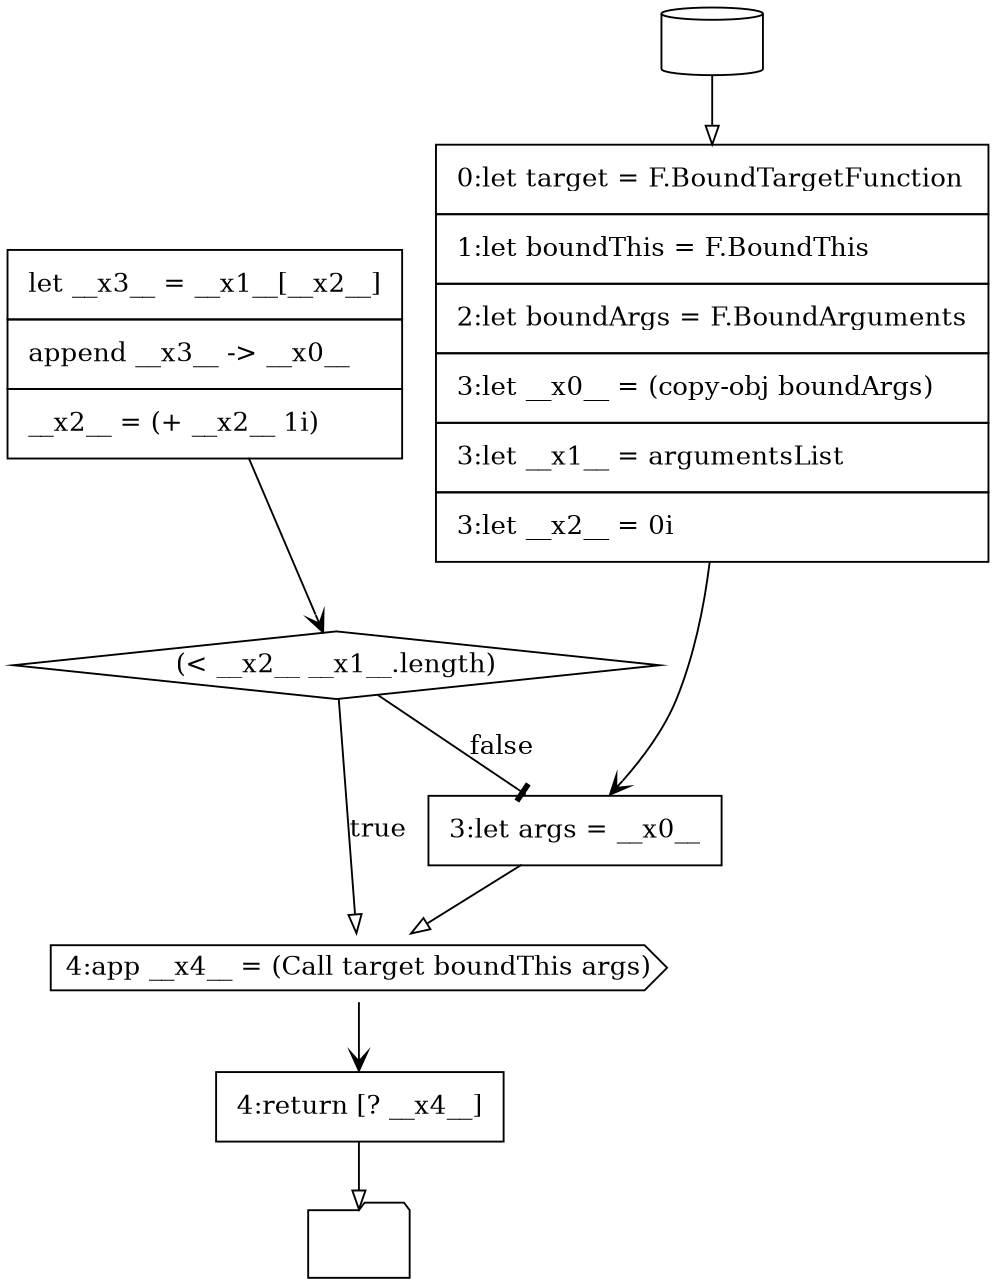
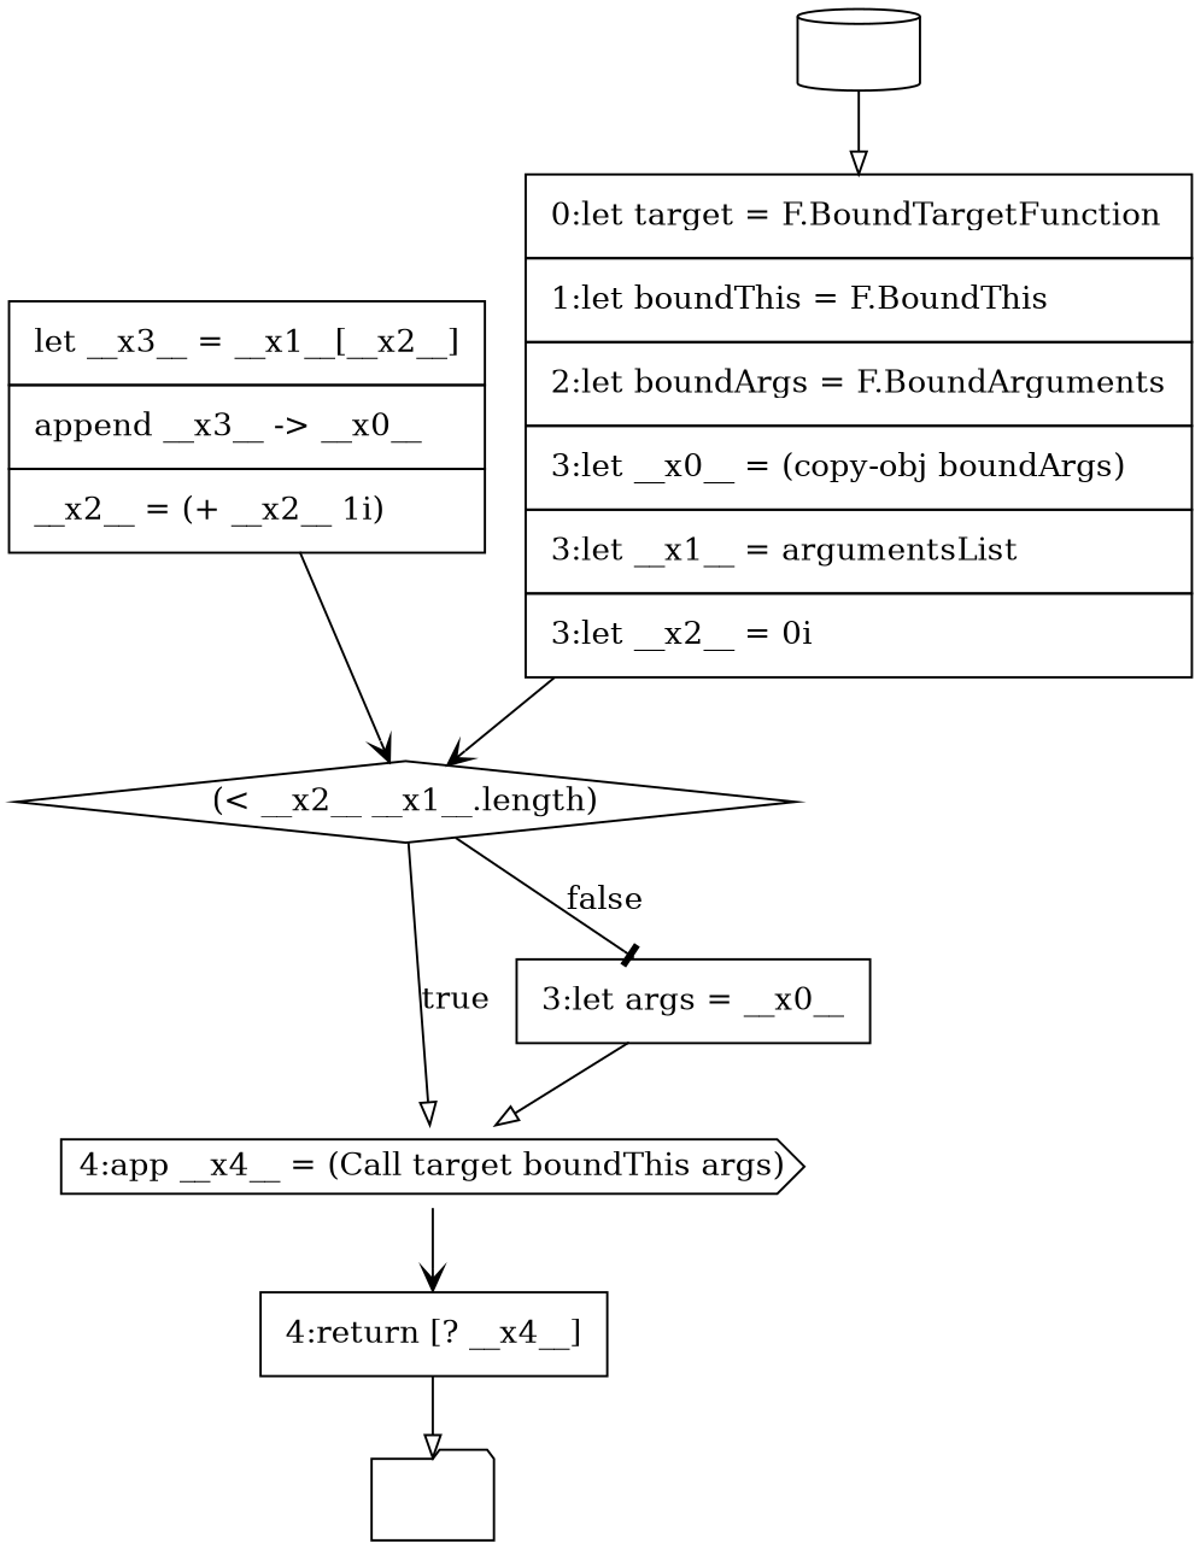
  digraph {
    node [color=black fillcolor=white shape=none style=filled]
    edge [arrowhead=onormal color=black]
    n1 [label=<<font color="black">     <table border="0" cellborder="1" cellspacing="0" cellpadding="10">       <tr><td align="left">let __x3__ = __x1__[__x2__]</td></tr>       <tr><td align="left">append __x3__ -&gt; __x0__</td></tr>       <tr><td align="left">__x2__ = (+ __x2__ 1i)</td></tr>     </table>   </font>> margin=0]
    n2 [label=<<font color="black">(&lt; __x2__ __x1__.length)</font>> shape=diamond]
    n3 [label=<<font color="black">     <table border="0" cellborder="1" cellspacing="0" cellpadding="10">       <tr><td align="left">3:let args = __x0__</td></tr>     </table>   </font>> margin=0]
    n4 [label=<<font color="black">4:app __x4__ = (Call target boundThis args)</font>> shape=cds]
    n5 [label=<<font color="black">     <table border="0" cellborder="1" cellspacing="0" cellpadding="10">       <tr><td align="left">4:return [? __x4__]</td></tr>     </table>   </font>> margin=0]
    n6 [label=" " shape=folder]
    n7 [label=" " shape=cylinder]
    n8 [label=<<font color="black">     <table border="0" cellborder="1" cellspacing="0" cellpadding="10">       <tr><td align="left">0:let target = F.BoundTargetFunction</td></tr>       <tr><td align="left">1:let boundThis = F.BoundThis</td></tr>       <tr><td align="left">2:let boundArgs = F.BoundArguments</td></tr>       <tr><td align="left">3:let __x0__ = (copy-obj boundArgs)</td></tr>       <tr><td align="left">3:let __x1__ = argumentsList</td></tr>       <tr><td align="left">3:let __x2__ = 0i</td></tr>     </table>   </font>> margin=0]
    n1 -> n2 [arrowhead=vee]
    n2 -> n3 [arrowhead=tee label=<<font color="black">false</font>>]
    n2 -> n4 [label=<<font color="black">true</font>>]
    n3 -> n4
    n4 -> n5 [arrowhead=vee]
    n5 -> n6
    n7 -> n8
-   n8 -> n3 [arrowhead=vee]
+   n8 -> n2 [arrowhead=vee]
  }
